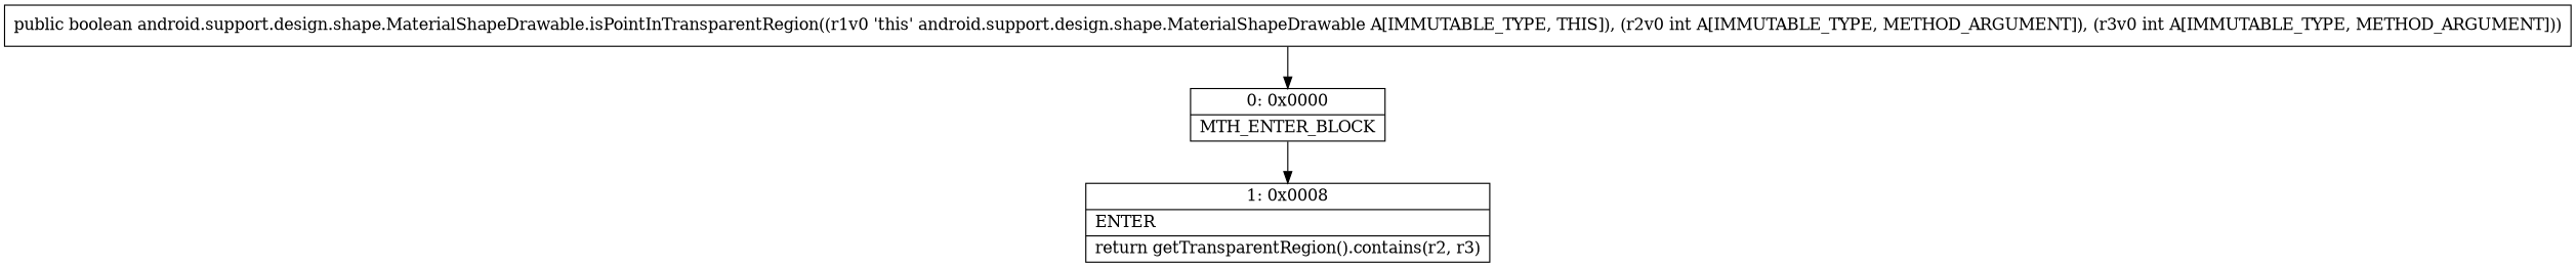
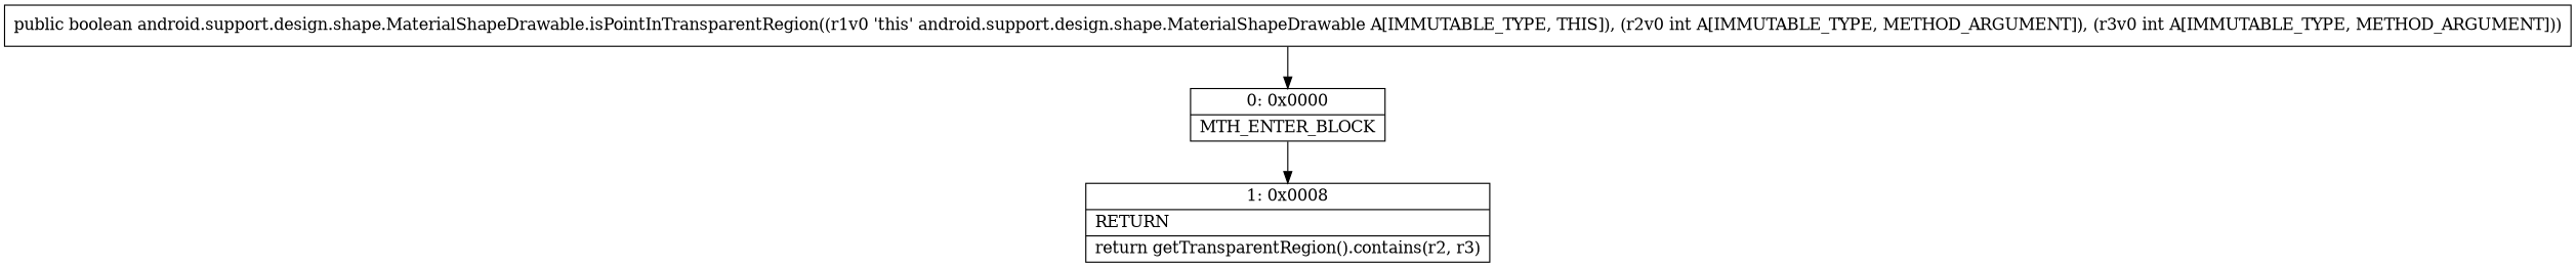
  digraph {
    node [shape=record]
    edge [style=solid]
    n1 [label="{0\:\ 0x0000|MTH_ENTER_BLOCK\l}"]
-   n2 [label="{1\:\ 0x0008|ENTER\l|return getTransparentRegion().contains(r2, r3)\l}"]
+   n2 [label="{1\:\ 0x0008|RETURN\l|return getTransparentRegion().contains(r2, r3)\l}"]
    n3 [label="{public boolean android.support.design.shape.MaterialShapeDrawable.isPointInTransparentRegion((r1v0 'this' android.support.design.shape.MaterialShapeDrawable A[IMMUTABLE_TYPE, THIS]), (r2v0 int A[IMMUTABLE_TYPE, METHOD_ARGUMENT]), (r3v0 int A[IMMUTABLE_TYPE, METHOD_ARGUMENT])) }"]
    n1 -> n2
    n3 -> n1
  }
